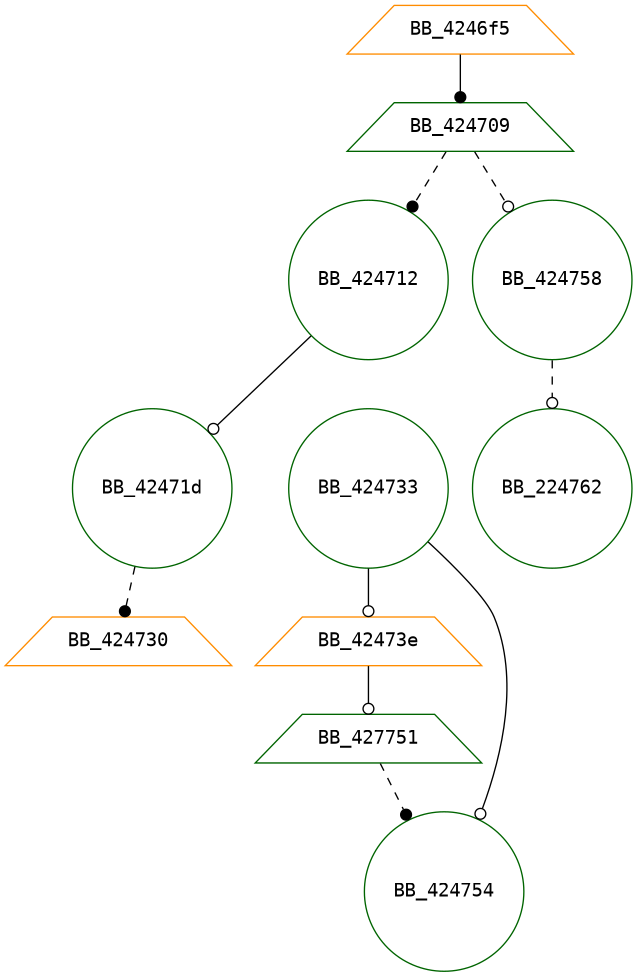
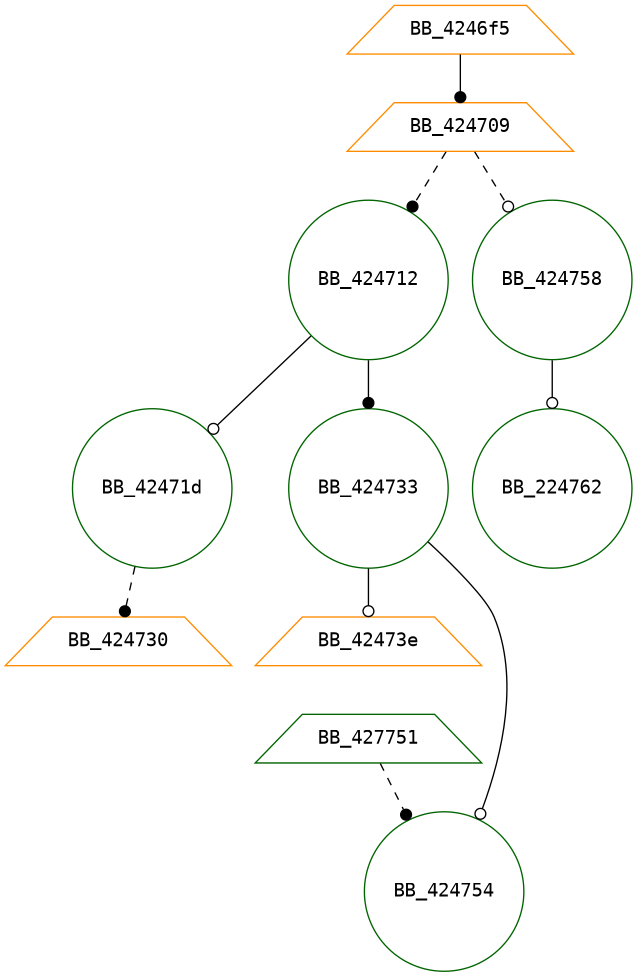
  digraph {
    fontname="DejaVu Sans Mono"
    node [color=darkgreen fontname="DejaVu Sans Mono" shape=circle]
    edge [arrowhead=odot fontname="DejaVu Sans Mono" style=solid]
    BB_4246f5 [color=darkorange shape=trapezium]
-   BB_424709 [shape=trapezium]
+   BB_424709 [color=darkorange shape=trapezium]
    BB_424712
    BB_424758
    BB_42471d
    BB_424733
    n7 [label=BB_224762]
    BB_424730 [color=darkorange shape=trapezium]
    BB_42473e [color=darkorange shape=trapezium]
    BB_424754
    n11 [label=BB_427751 shape=trapezium]
    BB_4246f5 -> BB_424709 [arrowhead=dot]
    BB_424709 -> BB_424712 [arrowhead=dot style=dashed]
    BB_424709 -> BB_424758 [style=dashed]
    BB_424712 -> BB_42471d
-   BB_424758 -> n7 [style=dashed]
+   BB_424712 -> BB_424733 [arrowhead=dot]
+   BB_424758 -> n7
    BB_42471d -> BB_424730 [arrowhead=dot style=dashed]
    BB_424733 -> BB_42473e
    BB_424733 -> BB_424754
-   BB_42473e -> n11
    n11 -> BB_424754 [arrowhead=dot style=dashed]
  }
